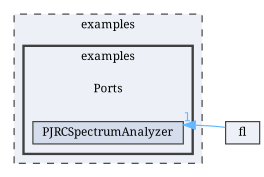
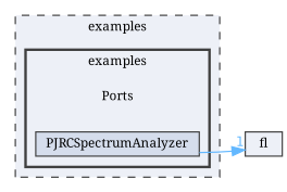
  digraph {
    compound=true
    rankdir=LR
    fontname="Noto Serif"
    node [fontname="Noto Serif" fontsize=10 shape=box color=grey25 style=filled]
    n1 [height=0.2 label=Ports shape=plaintext width=0.4 color="" style=""]
    n2 [fillcolor="#d5ddec" height=0.2 label=PJRCSpectrumAnalyzer width=0.4]
    n3 [fillcolor="#edf0f7" height=0.2 label=fl width=0.4]
    subgraph cluster_1 {
      bgcolor="#edf0f7"
      fontsize=10
      label=examples
      pencolor=grey25
      style="filled,dashed"
      subgraph cluster_2 {
        bgcolor="#edf0f7"
        fontsize=10
        pencolor=grey25
        style="filled,bold"
        n1
        n2
      }
    }
-   n3 -> n2 [color=steelblue1 fontcolor=steelblue1 fontname="Noto Serif" fontsize=10 headlabel=1 labeldistance=1.5 labelfontname=Helvetica labelfontsize=10]
+   n2 -> n3 [color=steelblue1 fontcolor=steelblue1 fontname="Noto Serif" fontsize=10 headlabel=1 labeldistance=1.5 labelfontname=Helvetica labelfontsize=10]
  }
